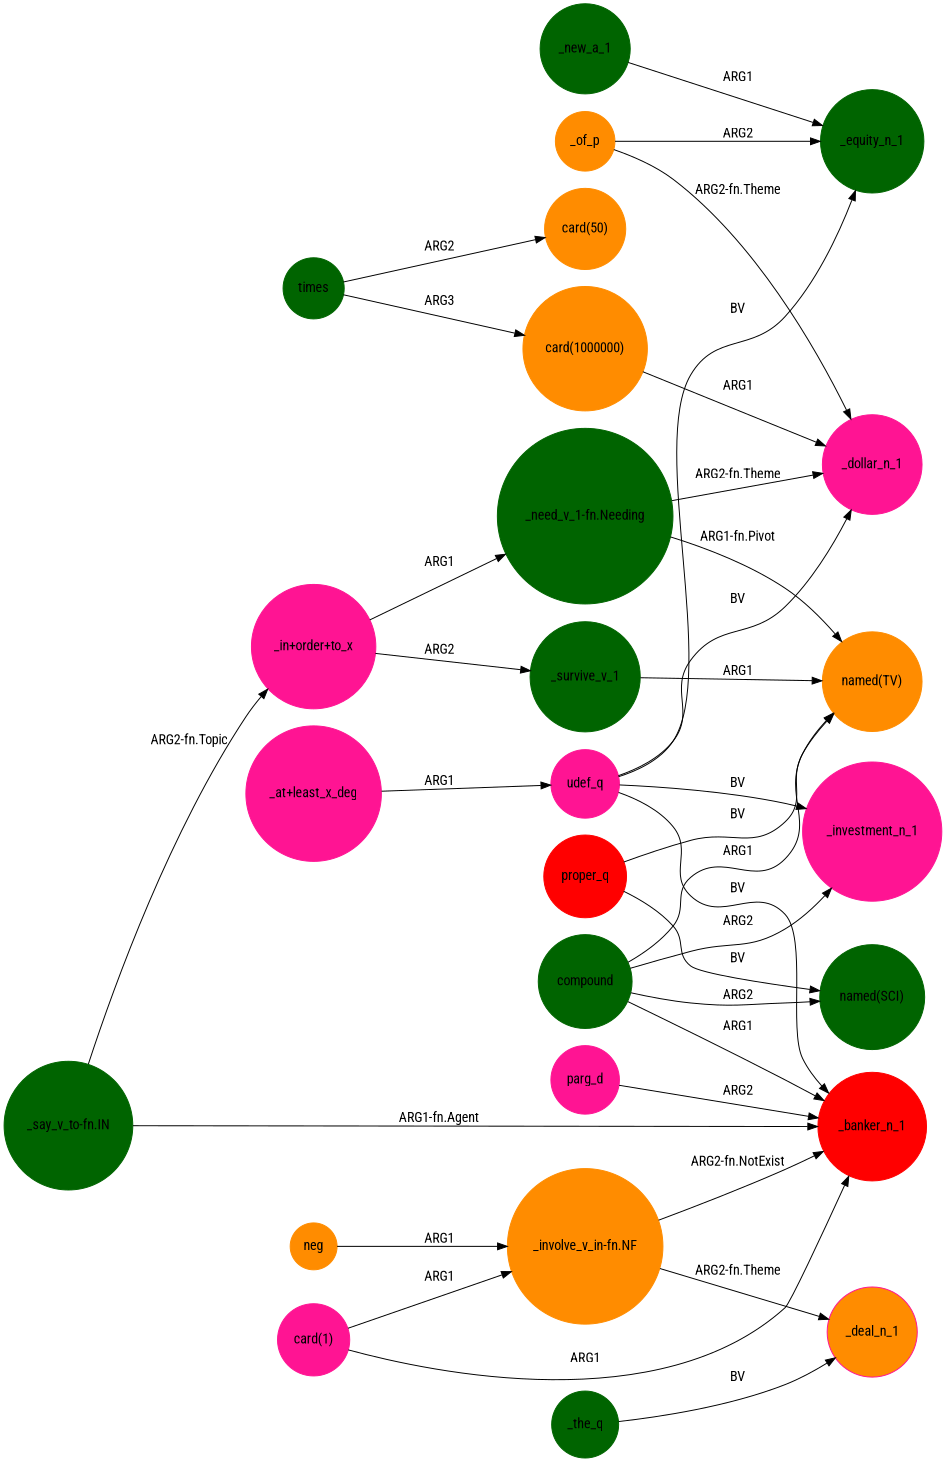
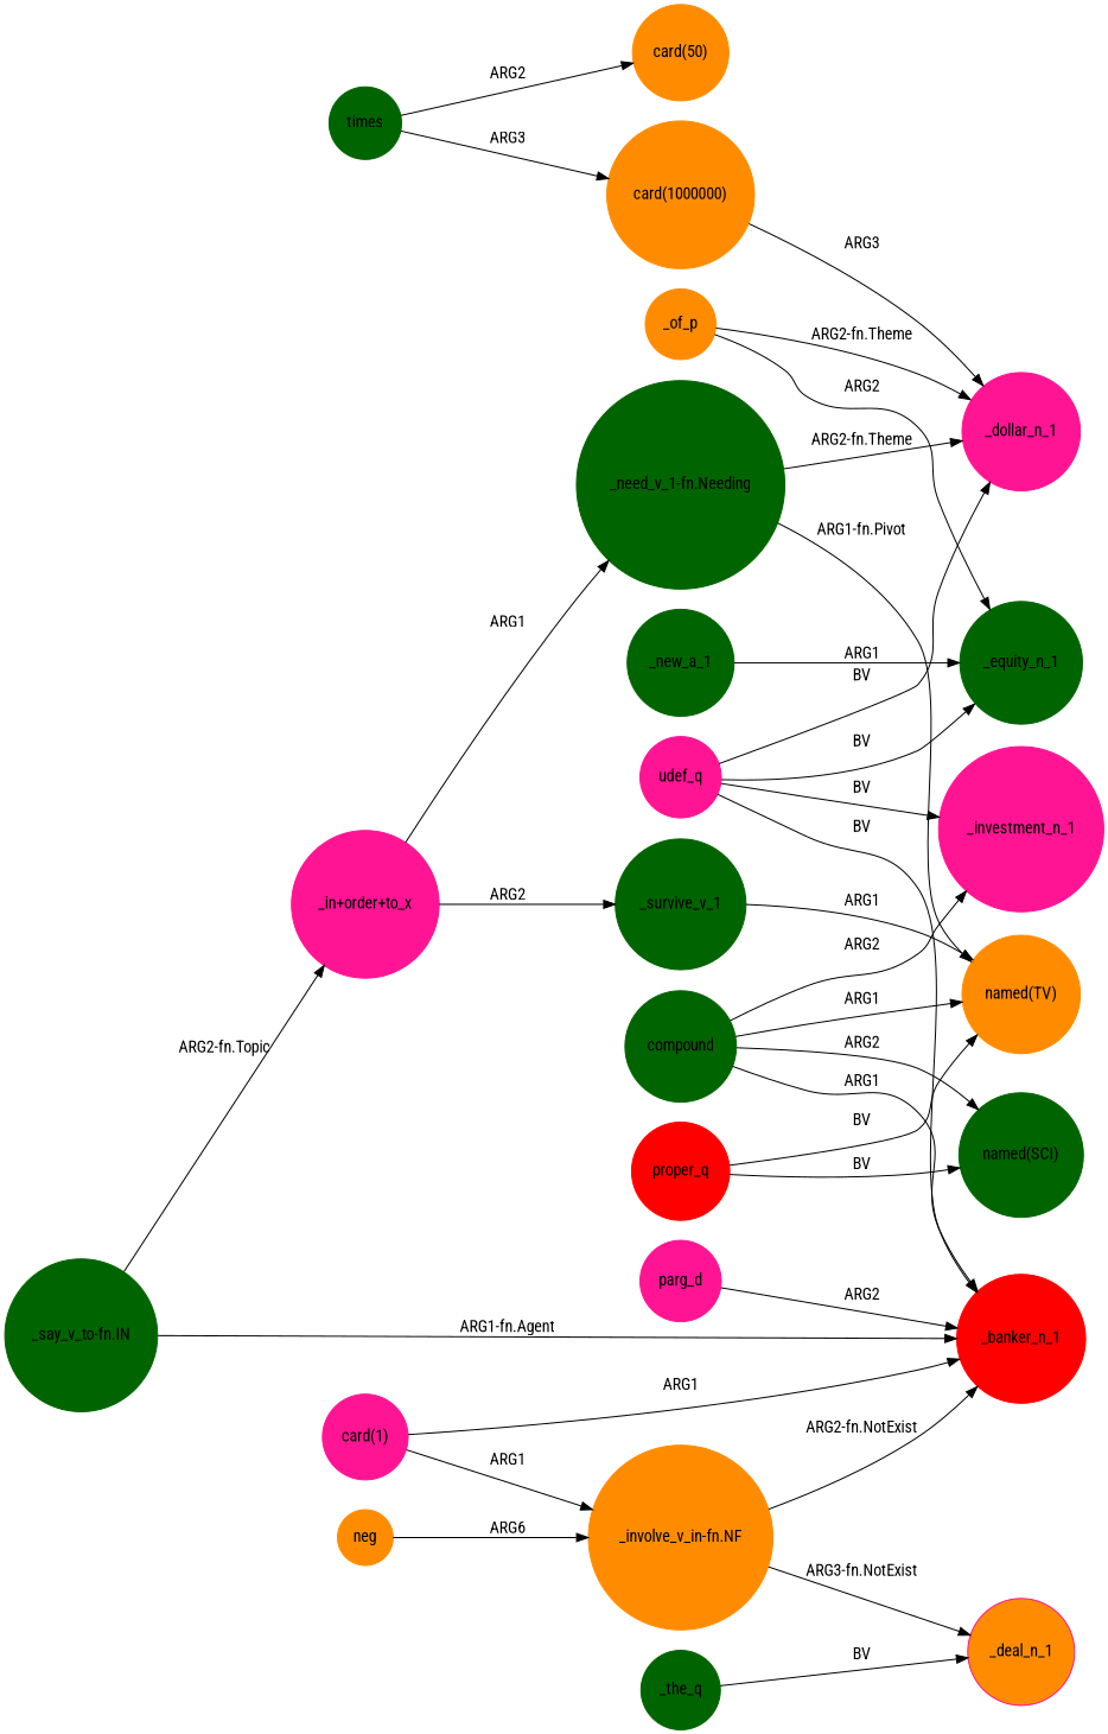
  digraph {
    fontname="Roboto Condensed"
    rankdir=LR
    node [color=darkgreen fontname="Roboto Condensed" shape=circle style=filled]
    edge [fontname="Roboto Condensed"]
    "card(50)" [color=darkorange]
    times
    "card(1000000)" [color=darkorange]
    _dollar_n_1 [color=deeppink]
    neg [color=darkorange]
    "_involve_v_in-fn.NF" [color=darkorange]
    _deal_n_1 [color=deeppink fillcolor=darkorange]
    _banker_n_1 [color=red]
    "_in+order+to_x" [color=deeppink]
    _survive_v_1
    "_need_v_1-fn.Needing"
    "named(TV)" [color=darkorange]
    _the_q
    _of_p [color=darkorange]
    _equity_n_1
    compound
    _investment_n_1 [color=deeppink]
    "named(SCI)"
    proper_q [color=red]
    "_say_v_to-fn.IN"
-   "_at+least_x_deg" [color=deeppink]
    udef_q [color=deeppink]
    "card(1)" [color=deeppink]
    parg_d [color=deeppink]
    _new_a_1
    times -> "card(50)" [label=ARG2]
    times -> "card(1000000)" [label=ARG3]
-   "card(1000000)" -> _dollar_n_1 [label=ARG1]
-   neg -> "_involve_v_in-fn.NF" [label=ARG1]
-   "_involve_v_in-fn.NF" -> _deal_n_1 [label="ARG2-fn.Theme"]
+   "card(1000000)" -> _dollar_n_1 [label=ARG3]
+   neg -> "_involve_v_in-fn.NF" [label=ARG6]
+   "_involve_v_in-fn.NF" -> _deal_n_1 [label="ARG3-fn.NotExist"]
    "_involve_v_in-fn.NF" -> _banker_n_1 [label="ARG2-fn.NotExist"]
    "_in+order+to_x" -> _survive_v_1 [label=ARG2]
    "_in+order+to_x" -> "_need_v_1-fn.Needing" [label=ARG1]
    _survive_v_1 -> "named(TV)" [label=ARG1]
    "_need_v_1-fn.Needing" -> _dollar_n_1 [label="ARG2-fn.Theme"]
    "_need_v_1-fn.Needing" -> "named(TV)" [label="ARG1-fn.Pivot"]
    _the_q -> _deal_n_1 [label=BV]
    _of_p -> _dollar_n_1 [label="ARG2-fn.Theme"]
    _of_p -> _equity_n_1 [label=ARG2]
    compound -> _banker_n_1 [label=ARG1]
    compound -> "named(TV)" [label=ARG1]
    compound -> _investment_n_1 [label=ARG2]
    compound -> "named(SCI)" [label=ARG2]
    proper_q -> "named(TV)" [label=BV]
    proper_q -> "named(SCI)" [label=BV]
    "_say_v_to-fn.IN" -> _banker_n_1 [label="ARG1-fn.Agent"]
    "_say_v_to-fn.IN" -> "_in+order+to_x" [label="ARG2-fn.Topic"]
-   "_at+least_x_deg" -> udef_q [label=ARG1]
    udef_q -> _dollar_n_1 [label=BV]
    udef_q -> _banker_n_1 [label=BV]
    udef_q -> _equity_n_1 [label=BV]
    udef_q -> _investment_n_1 [label=BV]
    "card(1)" -> "_involve_v_in-fn.NF" [label=ARG1]
    "card(1)" -> _banker_n_1 [label=ARG1]
    parg_d -> _banker_n_1 [label=ARG2]
    _new_a_1 -> _equity_n_1 [label=ARG1]
  }
